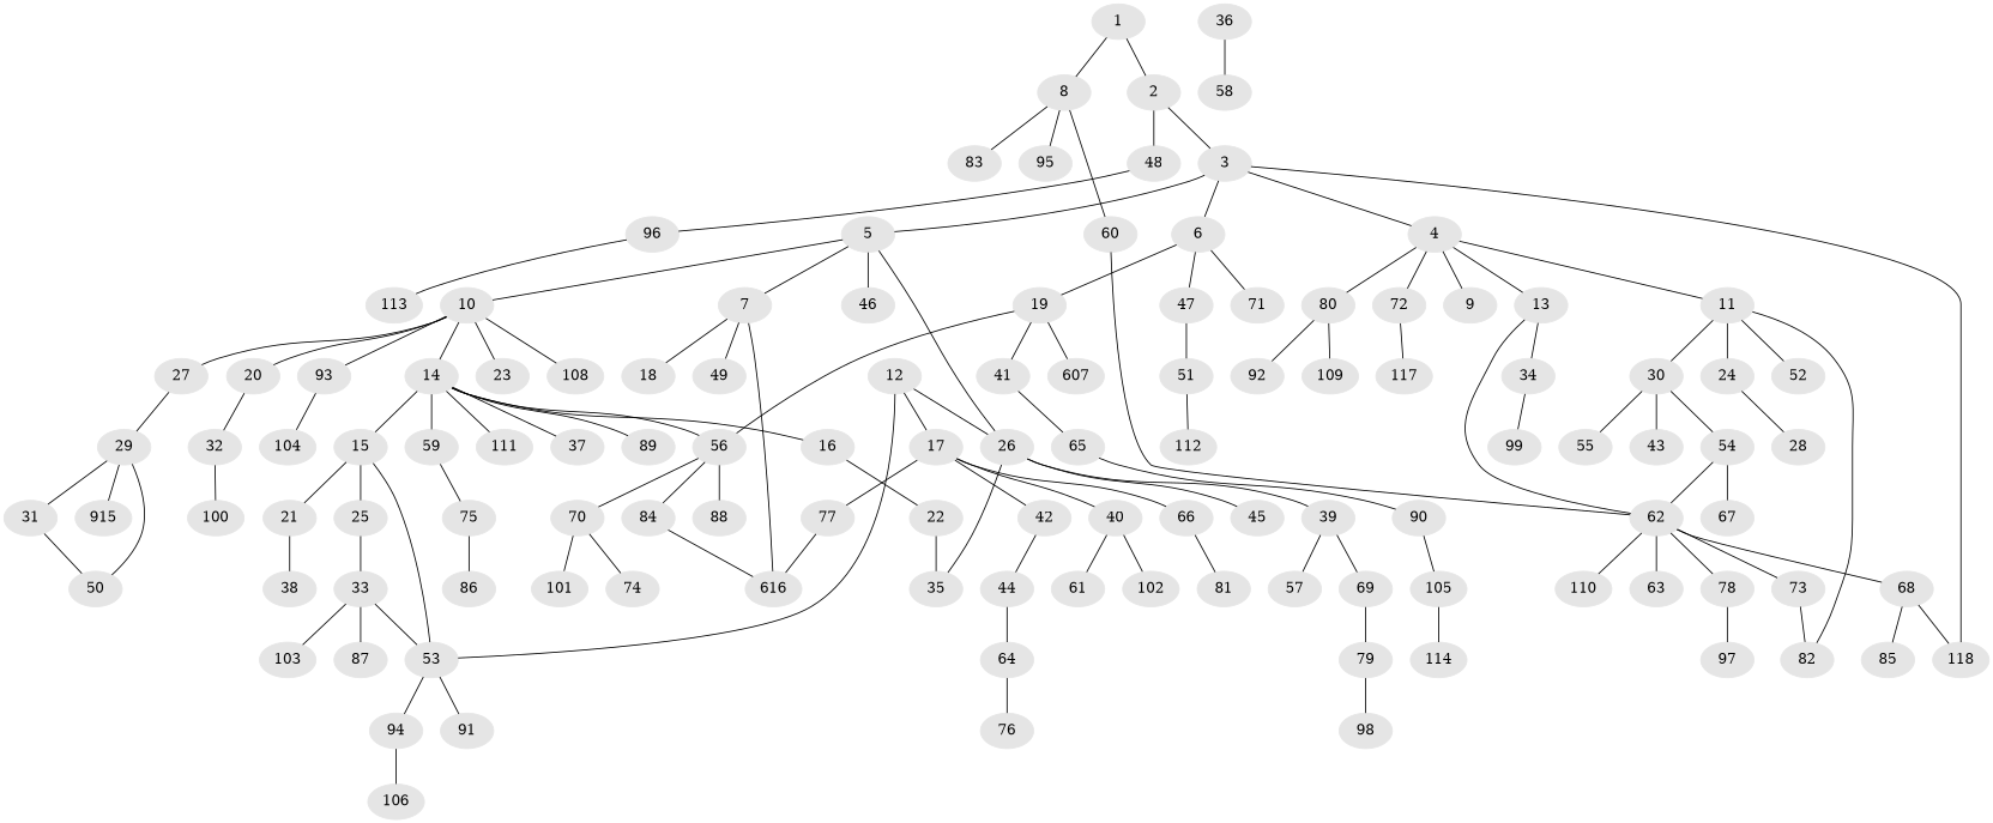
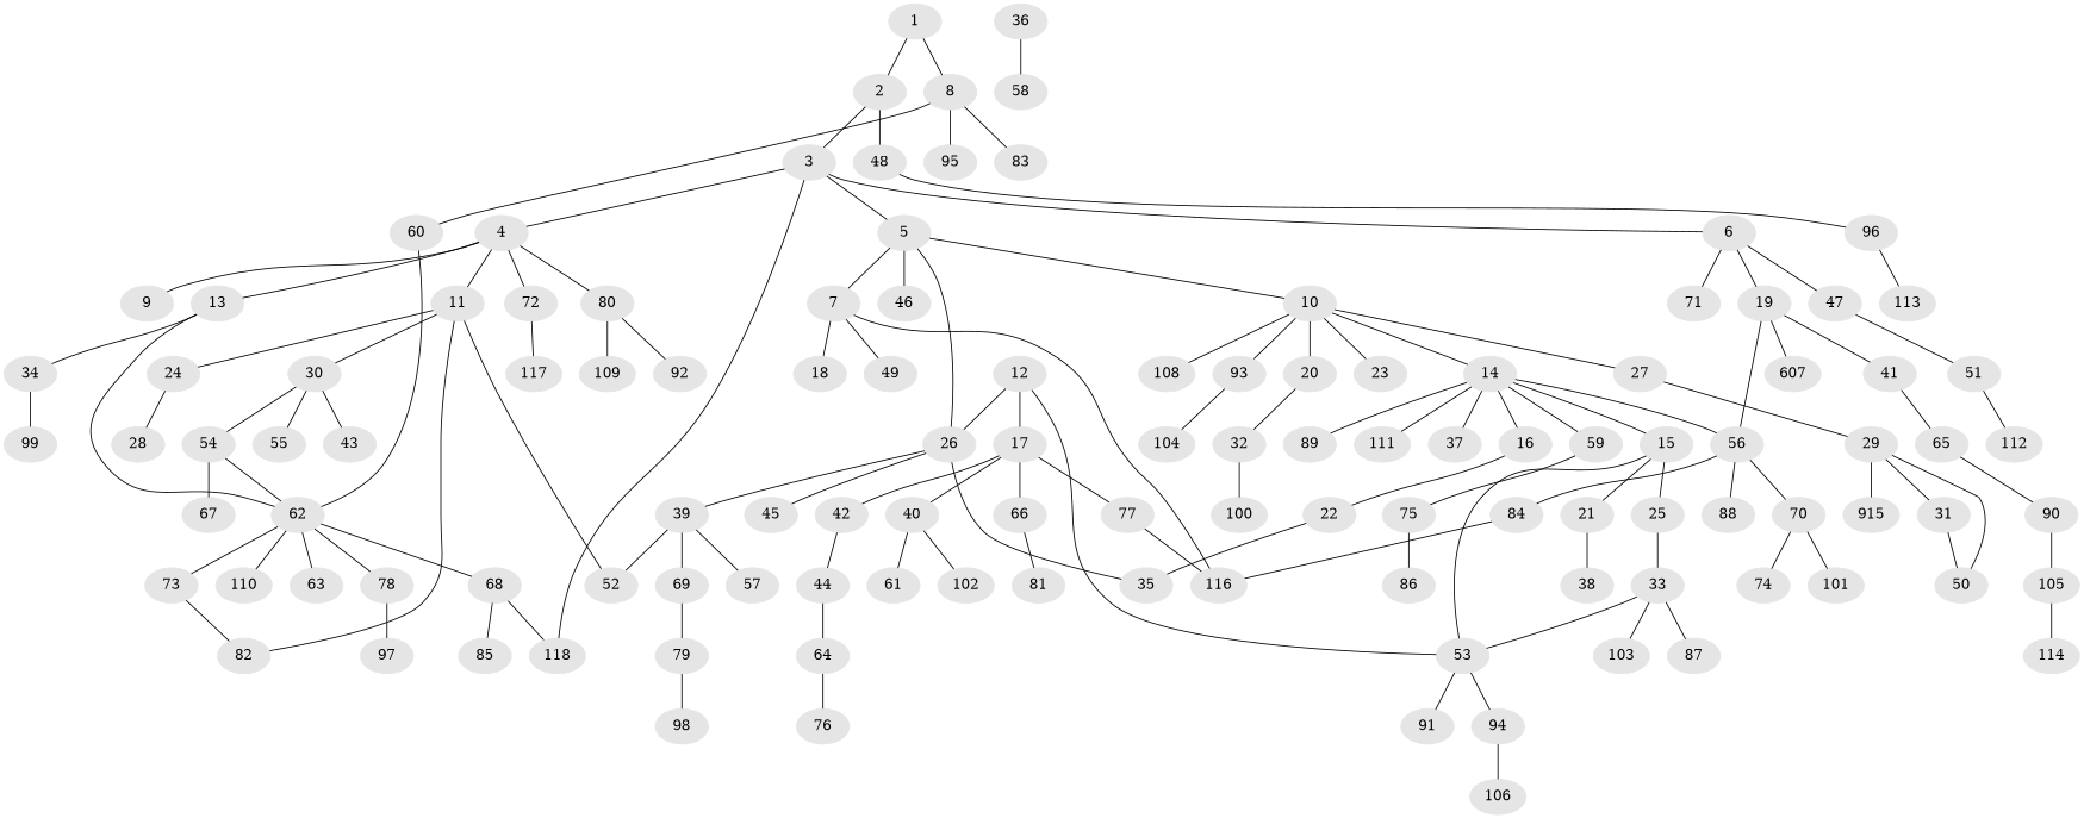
  graph {
    node [color=gray90 style=filled]
    1
    2
    8
    3
    48
    60
    83
    95
    4
    5
    6
    118
    96
    9
    11
    13
    72
    80
    7
    10
    46
    26
    19
    47
    71
    24
    30
    52
    82
    34
    62
    117
    92
    109
    18
    49
-   116 [label=616]
+   116
    14
    20
    23
    27
    93
    108
    12
    17
    53
    56
    41
    n49 [label=607]
    51
    15
    16
    37
    59
    89
    111
    32
    29
    104
    28
    43
    54
    55
    40
    42
    66
    77
    35
    39
    45
    91
    94
    99
    63
    68
    73
    78
    110
    21
    25
    22
    70
    84
    88
    75
    38
    33
    61
    102
    44
    81
    65
    100
    87
    103
    57
    69
    31
    50
    n100 [label=915]
    36
    58
    67
    79
    90
    64
    76
    112
    113
    106
    74
    101
    86
    85
    97
    105
    98
    114
    1 -- 2
    1 -- 8
    2 -- 3
    2 -- 48
    8 -- 60
    8 -- 83
    8 -- 95
    3 -- 4
    3 -- 5
    3 -- 6
    3 -- 118
    48 -- 96
    60 -- 62
    4 -- 9
    4 -- 11
    4 -- 13
    4 -- 72
    4 -- 80
    5 -- 7
    5 -- 10
    5 -- 46
    5 -- 26
    6 -- 19
    6 -- 47
    6 -- 71
    96 -- 113
    11 -- 24
    11 -- 30
    11 -- 52
    11 -- 82
    13 -- 34
    13 -- 62
    72 -- 117
    80 -- 92
    80 -- 109
    7 -- 18
    7 -- 49
    7 -- 116
    10 -- 14
    10 -- 20
    10 -- 23
    10 -- 27
    10 -- 93
    10 -- 108
    26 -- 35
    26 -- 39
    26 -- 45
    19 -- 56
    19 -- 41
    19 -- n49
    47 -- 51
    24 -- 28
    30 -- 43
    30 -- 54
    30 -- 55
    34 -- 99
    62 -- 63
    62 -- 68
    62 -- 73
    62 -- 78
    62 -- 110
    14 -- 56
    14 -- 15
    14 -- 16
    14 -- 37
    14 -- 59
    14 -- 89
    14 -- 111
    20 -- 32
    27 -- 29
    93 -- 104
    12 -- 26
    12 -- 17
    12 -- 53
    17 -- 40
    17 -- 42
    17 -- 66
    17 -- 77
    53 -- 91
    53 -- 94
    56 -- 70
    56 -- 84
    56 -- 88
    41 -- 65
    51 -- 112
    15 -- 53
    15 -- 21
    15 -- 25
    16 -- 22
    59 -- 75
    32 -- 100
    29 -- 31
    29 -- 50
    29 -- n100
    54 -- 62
    54 -- 67
    40 -- 61
    40 -- 102
    42 -- 44
    66 -- 81
    77 -- 116
+   39 -- 52
    39 -- 57
    39 -- 69
    94 -- 106
    68 -- 118
    68 -- 85
    73 -- 82
    78 -- 97
    21 -- 38
    25 -- 33
    22 -- 35
    70 -- 74
    70 -- 101
    84 -- 116
    75 -- 86
    33 -- 53
    33 -- 87
    33 -- 103
    44 -- 64
    65 -- 90
    69 -- 79
    31 -- 50
    36 -- 58
    79 -- 98
    90 -- 105
    64 -- 76
    105 -- 114
  }
